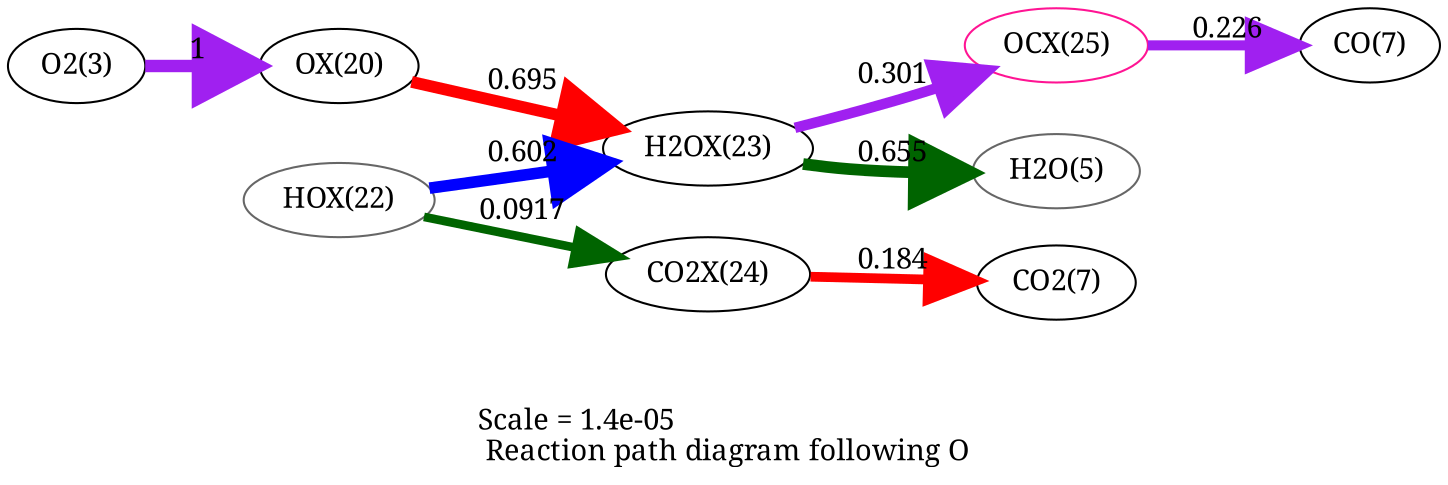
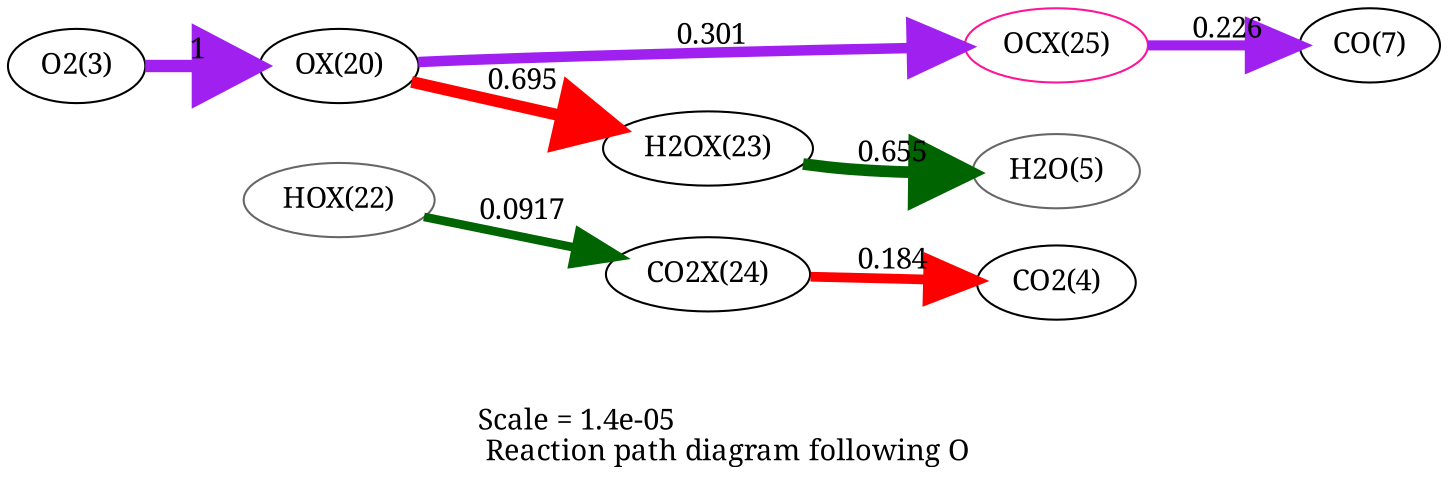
  digraph {
    fontname="Noto Serif"
    label="Scale = 1.4e-05\l Reaction path diagram following O"
    rankdir=LR
    node [color=black fontname="Noto Serif"]
    edge [color=purple fontname="Noto Serif"]
    n1 [label="O2(3)"]
    n2 [label="OX(20)"]
    n3 [color=deeppink label="OCX(25)"]
    n4 [label="H2OX(23)"]
    n5 [color=gray40 label="HOX(22)"]
    n6 [label="CO2X(24)"]
    n7 [label="CO(7)"]
    n8 [color=gray40 label="H2O(5)"]
-   n9 [label="CO2(7)"]
+   n9 [label="CO2(4)"]
    n1 -> n2 [arrowsize=3 label=" 1" penwidth=6]
-   n4 -> n3 [arrowsize=2.55 label=" 0.301" penwidth=5.09]
+   n2 -> n3 [arrowsize=2.55 label=" 0.301" penwidth=5.09]
    n2 -> n4 [arrowsize=2.86 color=red label=" 0.695" penwidth=5.73]
    n3 -> n7 [arrowsize=2.44 label=" 0.226" penwidth=4.88]
    n4 -> n8 [arrowsize=2.84 color=darkgreen label=" 0.655" penwidth=5.68]
-   n5 -> n4 [arrowsize=2.81 color=blue label=" 0.602" penwidth=5.62]
    n5 -> n6 [arrowsize=2.1 color=darkgreen label=" 0.0917" penwidth=4.2]
    n6 -> n9 [arrowsize=2.36 color=red label=" 0.184" penwidth=4.72]
  }
